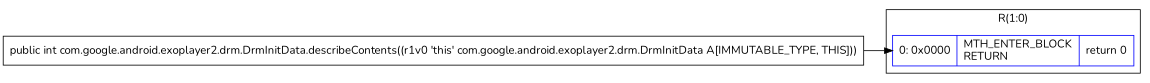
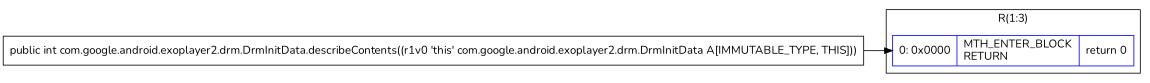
  digraph {
    rankdir=LR
    fontname=Nunito
    node [shape=record fontname=Nunito]
    n1 [color=blue label="{0\:\ 0x0000|MTH_ENTER_BLOCK\lRETURN\l|return 0\l}"]
    n2 [label="{public int com.google.android.exoplayer2.drm.DrmInitData.describeContents((r1v0 'this' com.google.android.exoplayer2.drm.DrmInitData A[IMMUTABLE_TYPE, THIS])) }"]
    subgraph cluster_1 {
-     label="R(1:0)"
+     label="R(1:3)"
      n1
    }
    n2 -> n1 [fontname=Nunito]
  }
